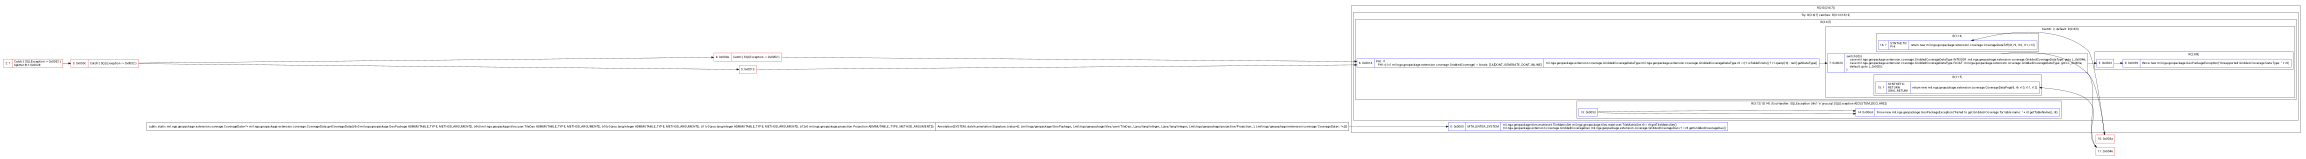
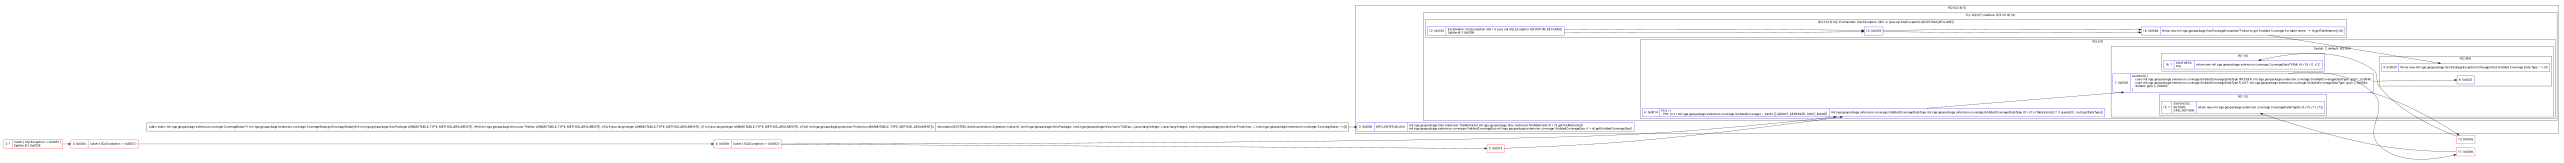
  digraph {
    fontname=Roboto
    rankdir=LR
    node [color=blue fontname=Roboto shape=record]
    edge [fontname=Roboto]
    n1 [label="{15\:\ ?|SYNTHETIC\lRETURN\lORIG_RETURN\l|return new mil.nga.geopackage.extension.coverage.CoverageDataPng(r8, r9, r10, r11, r12)\l}"]
    n2 [label="{16\:\ ?|SYNTHETIC\lPHI\l|return new mil.nga.geopackage.extension.coverage.CoverageDataTiff(r8, r9, r10, r11, r12)\l}"]
    n3 [label="{8\:\ 0x0023}"]
    n4 [label="{9\:\ 0x0039|throw new mil.nga.geopackage.GeoPackageException(\"Unsupported Gridded Coverage Data Type: \" + r0)\l}"]
    n5 [label="{7\:\ 0x0020|switch(r0) \{\l    case mil.nga.geopackage.extension.coverage.GriddedCoverageDataType.INTEGER :mil.nga.geopackage.extension.coverage.GriddedCoverageDataType: goto L_0x0046;\l    case mil.nga.geopackage.extension.coverage.GriddedCoverageDataType.FLOAT :mil.nga.geopackage.extension.coverage.GriddedCoverageDataType: goto L_0x003a;\l    default: goto L_0x0023;\l\}\l}"]
    n6 [label="{6\:\ 0x0014|PHI: r1 \l  PHI: (r1v1 mil.nga.geopackage.extension.coverage.GriddedCoverage) =  binds: [] A[DONT_GENERATE, DONT_INLINE]\l|mil.nga.geopackage.extension.coverage.GriddedCoverageDataType mil.nga.geopackage.extension.coverage.GriddedCoverageDataType r0 = (r1.isTableExists() ? r1.query(r0) : null).getDataType()\l}"]
+   n7 [label="{12\:\ 0x0052|ExcHandler: SQLException (r8v1 'e' java.sql.SQLException A[CUSTOM_DECLARE])\lSplitter:B:1:0x0008\l}"]
    n8 [label="{13\:\ 0x0053}"]
    n9 [label="{14\:\ 0x006d|throw new mil.nga.geopackage.GeoPackageException(\"Failed to get Gridded Coverage for table name: \" + r0.getTableName(), r8)\l}"]
-   n10 [label="{0\:\ 0x0000|MTH_ENTER_SYSTEM\l|mil.nga.geopackage.tiles.matrixset.TileMatrixSet mil.nga.geopackage.tiles.matrixset.TileMatrixSet r0 = r9.getTileMatrixSet()\lmil.nga.geopackage.extension.coverage.GriddedCoverageDao mil.nga.geopackage.extension.coverage.GriddedCoverageDao r1 = r8.getGriddedCoverageDao()\l}"]
+   n10 [label="{0\:\ 0x0000|MTH_ENTER_BLOCK\l|mil.nga.geopackage.tiles.matrixset.TileMatrixSet mil.nga.geopackage.tiles.matrixset.TileMatrixSet r0 = r9.getTileMatrixSet()\lmil.nga.geopackage.extension.coverage.GriddedCoverageDao mil.nga.geopackage.extension.coverage.GriddedCoverageDao r1 = r8.getGriddedCoverageDao()\l}"]
    n11 [color=red label="{10\:\ 0x003a}"]
    n12 [color=red label="{11\:\ 0x0046}"]
    n13 [color=red label="{2\:\ ?|Catch:\{ SQLException \-\> 0x0052 \}\lSplitter:B:1:0x0028\l}"]
    n14 [color=red label="{3\:\ 0x000c|Catch:\{ SQLException \-\> 0x0052 \}\l}"]
    n15 [color=red label="{4\:\ 0x000e|Catch:\{ SQLException \-\> 0x0052 \}\l}"]
    n16 [color=red label="{5\:\ 0x0013}"]
    n17 [label="{public static mil.nga.geopackage.extension.coverage.CoverageData\<?\> mil.nga.geopackage.extension.coverage.CoverageData.getCoverageData((r8v0 mil.nga.geopackage.GeoPackage A[IMMUTABLE_TYPE, METHOD_ARGUMENT]), (r9v0 mil.nga.geopackage.tiles.user.TileDao A[IMMUTABLE_TYPE, METHOD_ARGUMENT]), (r10v0 java.lang.Integer A[IMMUTABLE_TYPE, METHOD_ARGUMENT]), (r11v0 java.lang.Integer A[IMMUTABLE_TYPE, METHOD_ARGUMENT]), (r12v0 mil.nga.geopackage.projection.Projection A[IMMUTABLE_TYPE, METHOD_ARGUMENT]))  | Annotation[SYSTEM, dalvik.annotation.Signature, \{value=[(, Lmil\/nga\/geopackage\/GeoPackage;, Lmil\/nga\/geopackage\/tiles\/user\/TileDao;, Ljava\/lang\/Integer;, Ljava\/lang\/Integer;, Lmil\/nga\/geopackage\/projection\/Projection;, ), Lmil\/nga\/geopackage\/extension\/coverage\/CoverageData\<, *\>;]\}]\l}" color=""]
    subgraph cluster_1 {
      label="R(2:0|(2:6|7))"
      n10
      subgraph cluster_2 {
        label="Try: R(2:6|7) catches: R(3:12|13|14)"
        subgraph cluster_3 {
          label="R(2:6|7)"
          n6
          subgraph cluster_4 {
            label="Switch: 2, default: R(2:8|9)"
            n5
            subgraph cluster_5 {
              label="R(1:15)"
              n1
            }
            subgraph cluster_6 {
              label="R(1:16)"
              n2
            }
            subgraph cluster_7 {
              label="R(2:8|9)"
              n3
              n4
            }
          }
        }
        subgraph cluster_8 {
          label="R(3:12|13|14) | ExcHandler: SQLException (r8v1 'e' java.sql.SQLException A[CUSTOM_DECLARE])\l"
+         n7
          n8
          n9
        }
      }
    }
    subgraph cluster_9 {
      label="R(3:12|13|14) | ExcHandler: SQLException (r8v1 'e' java.sql.SQLException A[CUSTOM_DECLARE])\l"
    }
-   n3 -> n4
+   n9 -> n4
    n5 -> n3
    n5 -> n11
    n5 -> n12
    n6 -> n5
+   n7 -> n8
+   n7 -> n8
    n8 -> n9
    n8 -> n9
    n11 -> n2
    n12 -> n1
    n13 -> n14
    n14 -> n15
-   n14 -> n16
+   n15 -> n16
    n15 -> n6
    n16 -> n6
    n17 -> n10
  }
